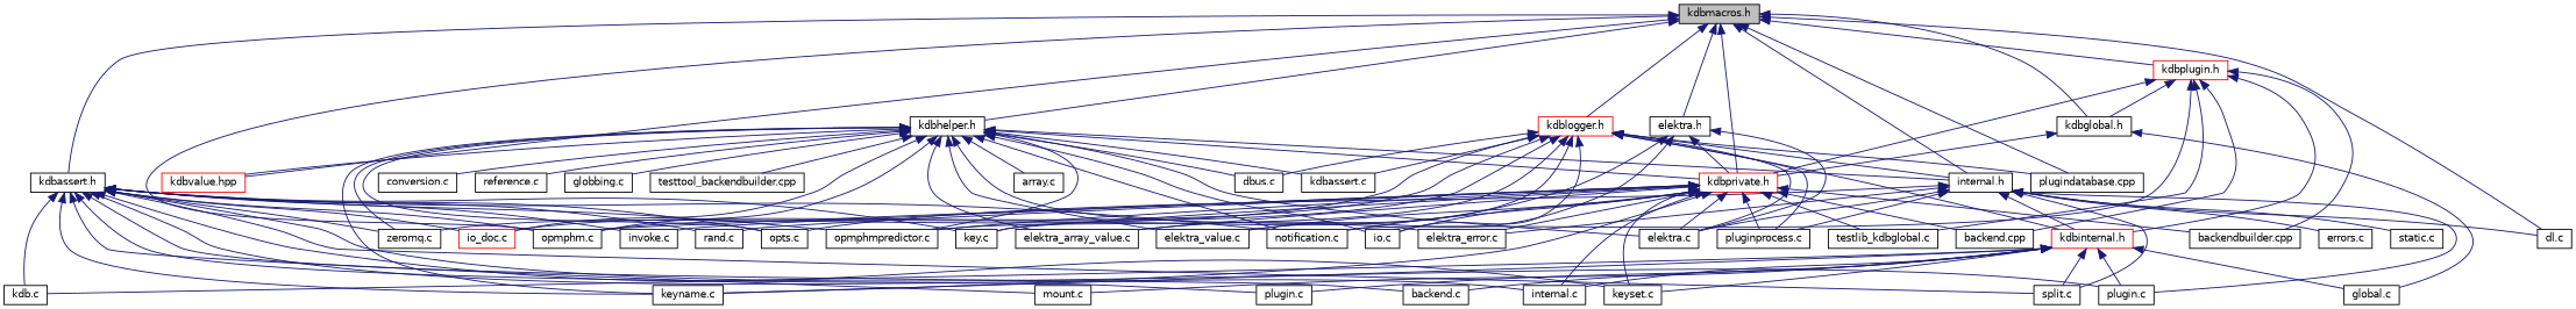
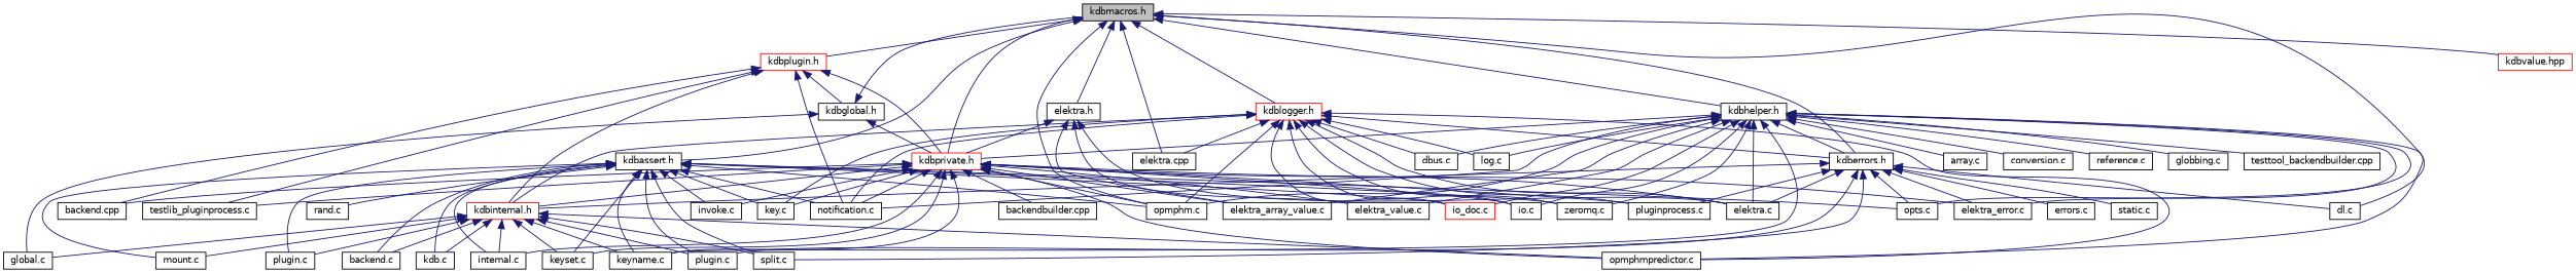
  digraph {
    node [color=black fillcolor=white fontname=Helvetica fontsize=10 shape=record style=filled]
    edge [color=midnightblue dir=back fontname=Helvetica fontsize=10 labelfontname=Helvetica labelfontsize=10 style=solid]
    n1 [fillcolor=grey75 fontcolor=black height=0.2 label="kdbmacros.h" width=0.4]
    n2 [height=0.2 label="opmphm.c" width=0.4]
    n3 [height=0.2 label="dl.c" width=0.4]
-   n4 [height=0.2 label="plugindatabase.cpp" width=0.4]
+   n4 [height=0.2 label="elektra.cpp" width=0.4]
    n5 [height=0.2 label="elektra.h" width=0.4]
    n6 [color=red height=0.2 label="kdbprivate.h" width=0.4]
    n7 [height=0.2 label="kdbassert.h" width=0.4]
-   n8 [height=0.2 label="internal.h" width=0.4]
+   n8 [height=0.2 label="kdberrors.h" width=0.4]
    n9 [height=0.2 label="kdbglobal.h" width=0.4]
    n10 [height=0.2 label="kdbhelper.h" width=0.4]
    n11 [color=red height=0.2 label="kdbvalue.hpp" width=0.4]
    n12 [color=red height=0.2 label="kdbplugin.h" width=0.4]
    n13 [color=red height=0.2 label="kdblogger.h" width=0.4]
    n14 [height=0.2 label="elektra.c" width=0.4]
    n15 [height=0.2 label="elektra_array_value.c" width=0.4]
    n16 [height=0.2 label="elektra_value.c" width=0.4]
    n17 [height=0.2 label="internal.c" width=0.4]
    n18 [height=0.2 label="key.c" width=0.4]
    n19 [height=0.2 label="keyname.c" width=0.4]
    n20 [height=0.2 label="keyset.c" width=0.4]
    n21 [height=0.2 label="opmphmpredictor.c" width=0.4]
    n22 [height=0.2 label="elektra_error.c" width=0.4]
    n23 [height=0.2 label="invoke.c" width=0.4]
    n24 [height=0.2 label="io.c" width=0.4]
    n25 [height=0.2 label="notification.c" width=0.4]
    n26 [height=0.2 label="pluginprocess.c" width=0.4]
-   n27 [height=0.2 label="testlib_kdbglobal.c" width=0.4]
+   n27 [height=0.2 label="testlib_pluginprocess.c" width=0.4]
    n28 [height=0.2 label="backend.cpp" width=0.4]
    n29 [height=0.2 label="backendbuilder.cpp" width=0.4]
    n30 [color=red height=0.2 label="kdbinternal.h" width=0.4]
    n31 [height=0.2 label="backend.c" width=0.4]
    n32 [height=0.2 label="kdb.c" width=0.4]
    n33 [height=0.2 label="mount.c" width=0.4]
    n34 [height=0.2 label="plugin.c" width=0.4]
    n35 [height=0.2 label="split.c" width=0.4]
    n36 [height=0.2 label="plugin.c" width=0.4]
    n37 [height=0.2 label="rand.c" width=0.4]
    n38 [height=0.2 label="zeromq.c" width=0.4]
    n39 [height=0.2 label="opts.c" width=0.4]
    n40 [color=red height=0.2 label="io_doc.c" width=0.4]
    n41 [height=0.2 label="errors.c" width=0.4]
    n42 [height=0.2 label="static.c" width=0.4]
    n43 [height=0.2 label="global.c" width=0.4]
    n44 [height=0.2 label="array.c" width=0.4]
    n45 [height=0.2 label="conversion.c" width=0.4]
    n46 [height=0.2 label="reference.c" width=0.4]
-   n47 [height=0.2 label="kdbassert.c" width=0.4]
+   n47 [height=0.2 label="log.c" width=0.4]
    n48 [height=0.2 label="globbing.c" width=0.4]
    n49 [height=0.2 label="dbus.c" width=0.4]
    n50 [height=0.2 label="testtool_backendbuilder.cpp" width=0.4]
    n1 -> n2
    n1 -> n3
    n1 -> n4
    n1 -> n5
    n1 -> n6
    n1 -> n7
    n1 -> n8
-   n1 -> n9
+   n9 -> n1
    n1 -> n10
    n1 -> n11
    n1 -> n12
    n1 -> n13
    n5 -> n6
    n5 -> n14
    n5 -> n15
    n5 -> n16
    n6 -> n2
    n6 -> n14
    n6 -> n15
    n6 -> n16
    n6 -> n17
    n6 -> n18
    n6 -> n19
    n6 -> n20
    n6 -> n21
    n6 -> n22
    n6 -> n23
    n6 -> n24
    n6 -> n25
    n6 -> n26
    n6 -> n27
    n6 -> n28
    n6 -> n29
-   n6 -> n37
+   n6 -> n30
    n7 -> n2
    n7 -> n17
    n7 -> n18
    n7 -> n19
    n7 -> n20
-   n7 -> n21
+   n30 -> n21
    n7 -> n23
    n7 -> n25
    n7 -> n31
    n7 -> n32
    n7 -> n33
    n7 -> n34
    n7 -> n35
    n7 -> n36
    n7 -> n37
    n7 -> n38
    n7 -> n39
    n7 -> n40
    n8 -> n3
    n8 -> n14
    n8 -> n22
    n8 -> n26
    n8 -> n30
    n8 -> n34
    n8 -> n35
    n8 -> n39
    n8 -> n41
    n8 -> n42
    n9 -> n6
    n9 -> n43
    n10 -> n2
    n10 -> n6
    n10 -> n8
-   n10 -> n11
    n10 -> n14
    n10 -> n15
    n10 -> n16
    n10 -> n19
    n10 -> n21
    n10 -> n22
    n10 -> n24
    n10 -> n25
    n10 -> n38
    n10 -> n39
    n10 -> n40
    n10 -> n44
    n10 -> n45
    n10 -> n46
    n10 -> n47
    n10 -> n48
    n10 -> n49
    n10 -> n50
    n12 -> n6
    n12 -> n9
    n12 -> n25
    n12 -> n27
    n12 -> n28
-   n12 -> n29
    n12 -> n30
    n13 -> n2
    n13 -> n4
    n13 -> n8
    n13 -> n14
    n13 -> n18
    n13 -> n21
    n13 -> n24
+   n13 -> n25
    n13 -> n26
    n13 -> n30
    n13 -> n38
    n13 -> n40
    n13 -> n47
    n13 -> n49
    n30 -> n17
    n30 -> n19
    n30 -> n20
    n30 -> n31
    n30 -> n32
    n30 -> n33
    n30 -> n34
    n30 -> n35
    n30 -> n36
    n30 -> n43
  }
